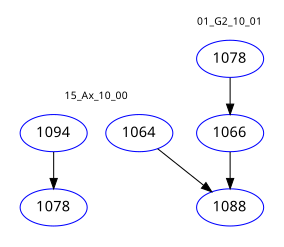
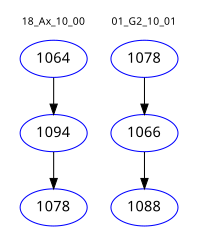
  digraph {
    fontname="Noto Sans"
    node [color=blue fontname="Noto Sans"]
    edge [color=black fontname="Noto Sans"]
    n1 [label=1064]
    n2 [label=1094]
    n3 [label=1078]
    n4 [label=1078]
    n5 [label=1066]
    n6 [label=1088]
    subgraph cluster_1 {
      color=white
      fontsize=10
-     label="15_Ax_10_00"
+     label="18_Ax_10_00"
      n1
      n2
      n3
    }
    subgraph cluster_2 {
      color=white
      fontsize=10
      label="01_G2_10_01"
      n4
      n5
      n6
    }
-   n1 -> n6
+   n1 -> n2
    n2 -> n3
    n4 -> n5
    n5 -> n6
  }
